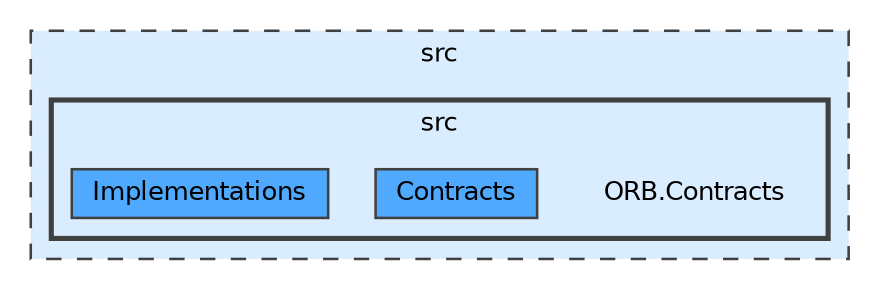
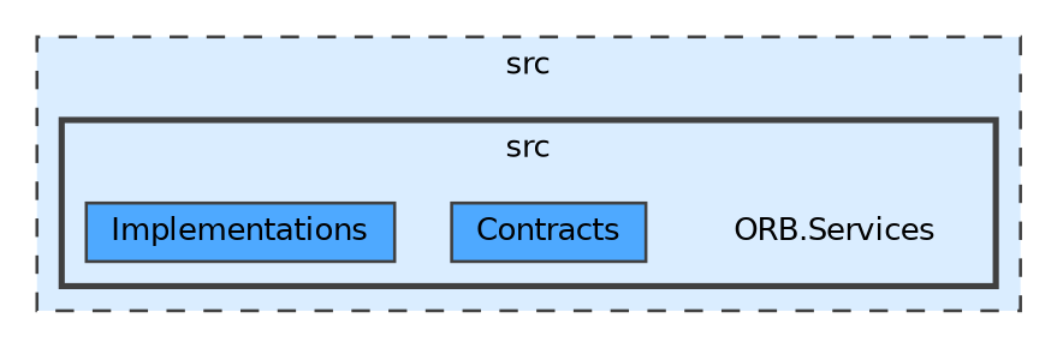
  digraph {
    compound=true
    node [fontname=Helvetica fontsize=10 shape=box color=grey25 fillcolor="#4ea9ff" style=filled]
-   n1 [height=0.2 label="ORB.Contracts" shape=plaintext width=0.4 color="" fillcolor="" style=""]
+   n1 [height=0.2 label="ORB.Services" shape=plaintext width=0.4 color="" fillcolor="" style=""]
    n2 [height=0.2 label=Contracts width=0.4]
    n3 [height=0.2 label=Implementations width=0.4]
    subgraph cluster_1 {
      bgcolor="#daedff"
      fontname=Helvetica
      fontsize=10
      label=src
      pencolor=grey25
      style="filled,dashed"
      subgraph cluster_2 {
        bgcolor="#daedff"
        fontname=Helvetica
        fontsize=10
        pencolor=grey25
        style="filled,bold"
        n1
        n2
        n3
      }
    }
  }
